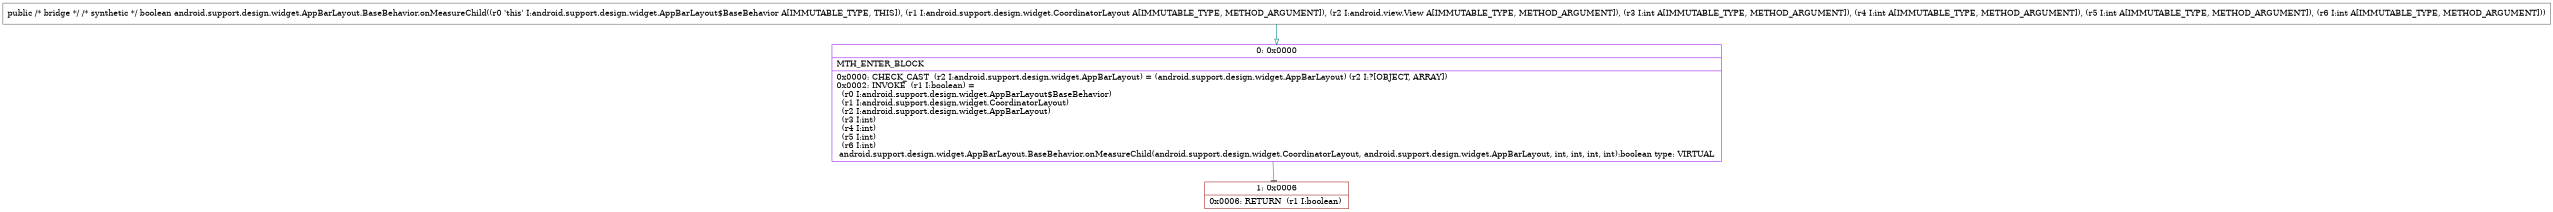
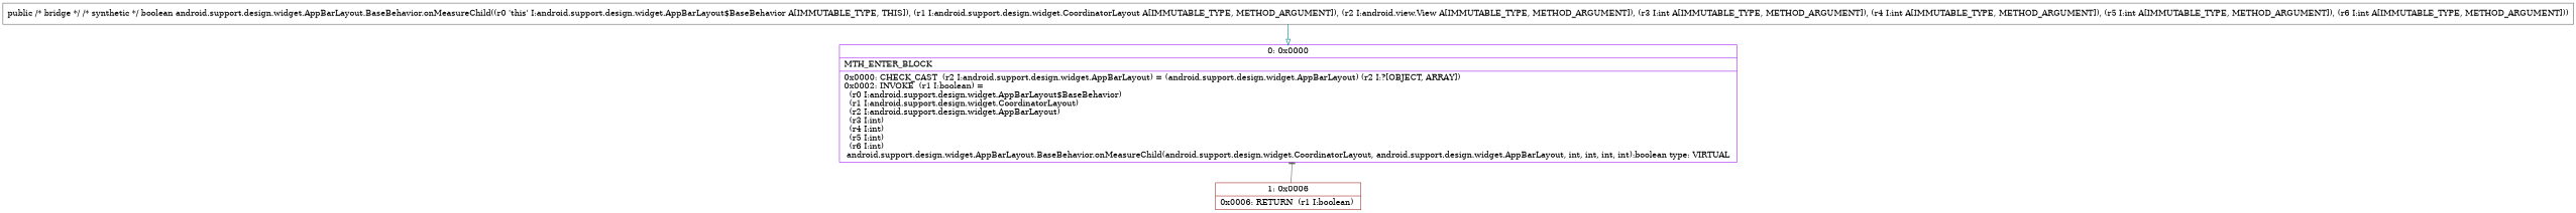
  digraph {
    node [shape=record]
    n1 [label="{0\:\ 0x0000|MTH_ENTER_BLOCK\l|0x0000: CHECK_CAST  (r2 I:android.support.design.widget.AppBarLayout) = (android.support.design.widget.AppBarLayout) (r2 I:?[OBJECT, ARRAY]) \l0x0002: INVOKE  (r1 I:boolean) = \l  (r0 I:android.support.design.widget.AppBarLayout$BaseBehavior)\l  (r1 I:android.support.design.widget.CoordinatorLayout)\l  (r2 I:android.support.design.widget.AppBarLayout)\l  (r3 I:int)\l  (r4 I:int)\l  (r5 I:int)\l  (r6 I:int)\l android.support.design.widget.AppBarLayout.BaseBehavior.onMeasureChild(android.support.design.widget.CoordinatorLayout, android.support.design.widget.AppBarLayout, int, int, int, int):boolean type: VIRTUAL \l}" color=purple]
    n2 [label="{1\:\ 0x0006|0x0006: RETURN  (r1 I:boolean) \l}" color=brown]
    n3 [label="{public \/* bridge *\/ \/* synthetic *\/ boolean android.support.design.widget.AppBarLayout.BaseBehavior.onMeasureChild((r0 'this' I:android.support.design.widget.AppBarLayout$BaseBehavior A[IMMUTABLE_TYPE, THIS]), (r1 I:android.support.design.widget.CoordinatorLayout A[IMMUTABLE_TYPE, METHOD_ARGUMENT]), (r2 I:android.view.View A[IMMUTABLE_TYPE, METHOD_ARGUMENT]), (r3 I:int A[IMMUTABLE_TYPE, METHOD_ARGUMENT]), (r4 I:int A[IMMUTABLE_TYPE, METHOD_ARGUMENT]), (r5 I:int A[IMMUTABLE_TYPE, METHOD_ARGUMENT]), (r6 I:int A[IMMUTABLE_TYPE, METHOD_ARGUMENT])) }" color=gray40]
-   n1 -> n2 [color=gray40 arrowhead=tee]
+   n2 -> n1 [color=gray40 arrowhead=tee]
    n3 -> n1 [color=teal arrowhead=onormal]
  }
